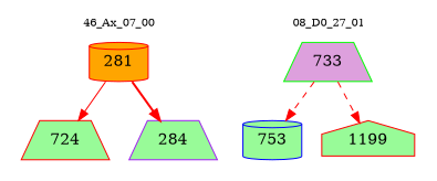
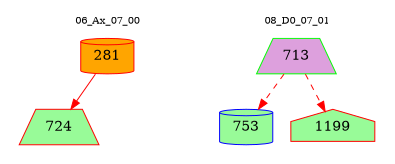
  digraph {
    node [color=red fillcolor=palegreen shape=trapezium style=filled]
    edge [color=red style=dashed]
    n1 [fillcolor=orange label=281 shape=cylinder]
    n2 [label=724]
-   n3 [color=purple label=284]
-   n4 [color=green fillcolor=plum label=733]
+   n4 [color=green fillcolor=plum label=713]
    n5 [color=blue label=753 shape=cylinder]
    n6 [label=1199 shape=house]
    subgraph cluster_1 {
      color=white
      fontsize=10
-     label="46_Ax_07_00"
+     label="06_Ax_07_00"
      n1
      n2
-     n3
    }
    subgraph cluster_2 {
      color=white
      fontsize=10
-     label="08_D0_27_01"
+     label="08_D0_07_01"
      n4
      n5
      n6
    }
    n1 -> n2 [style=solid]
-   n1 -> n3 [style=bold]
    n4 -> n5
    n4 -> n6
  }
